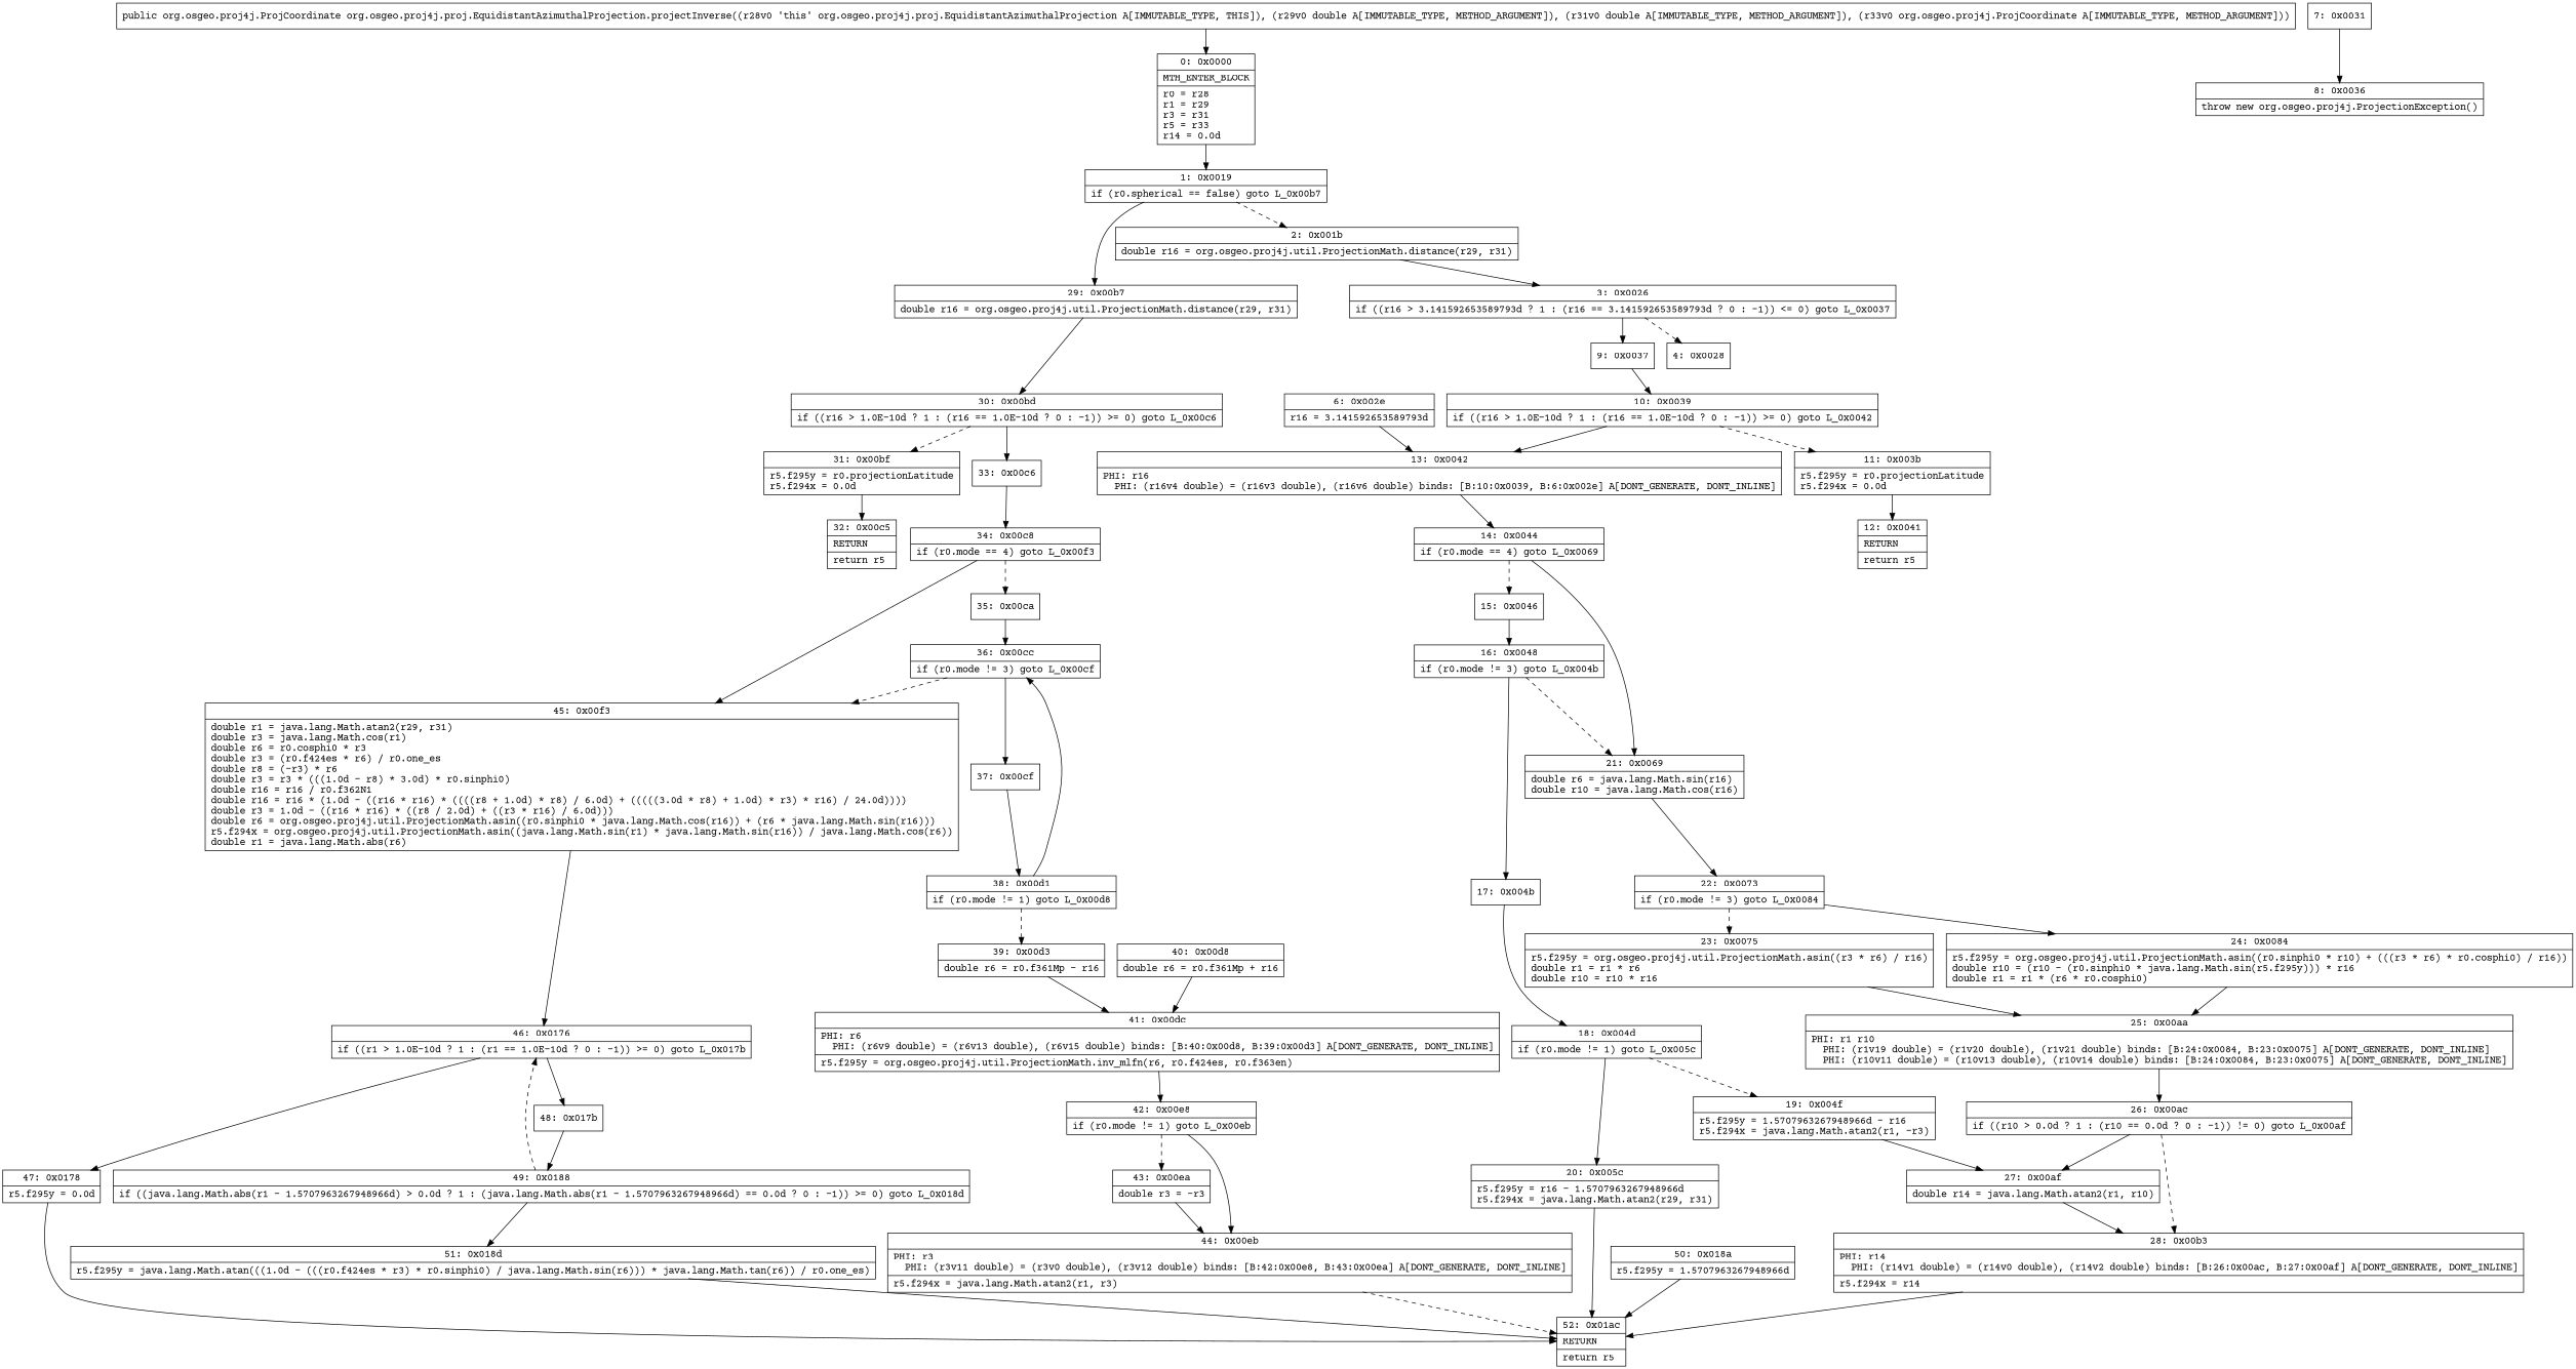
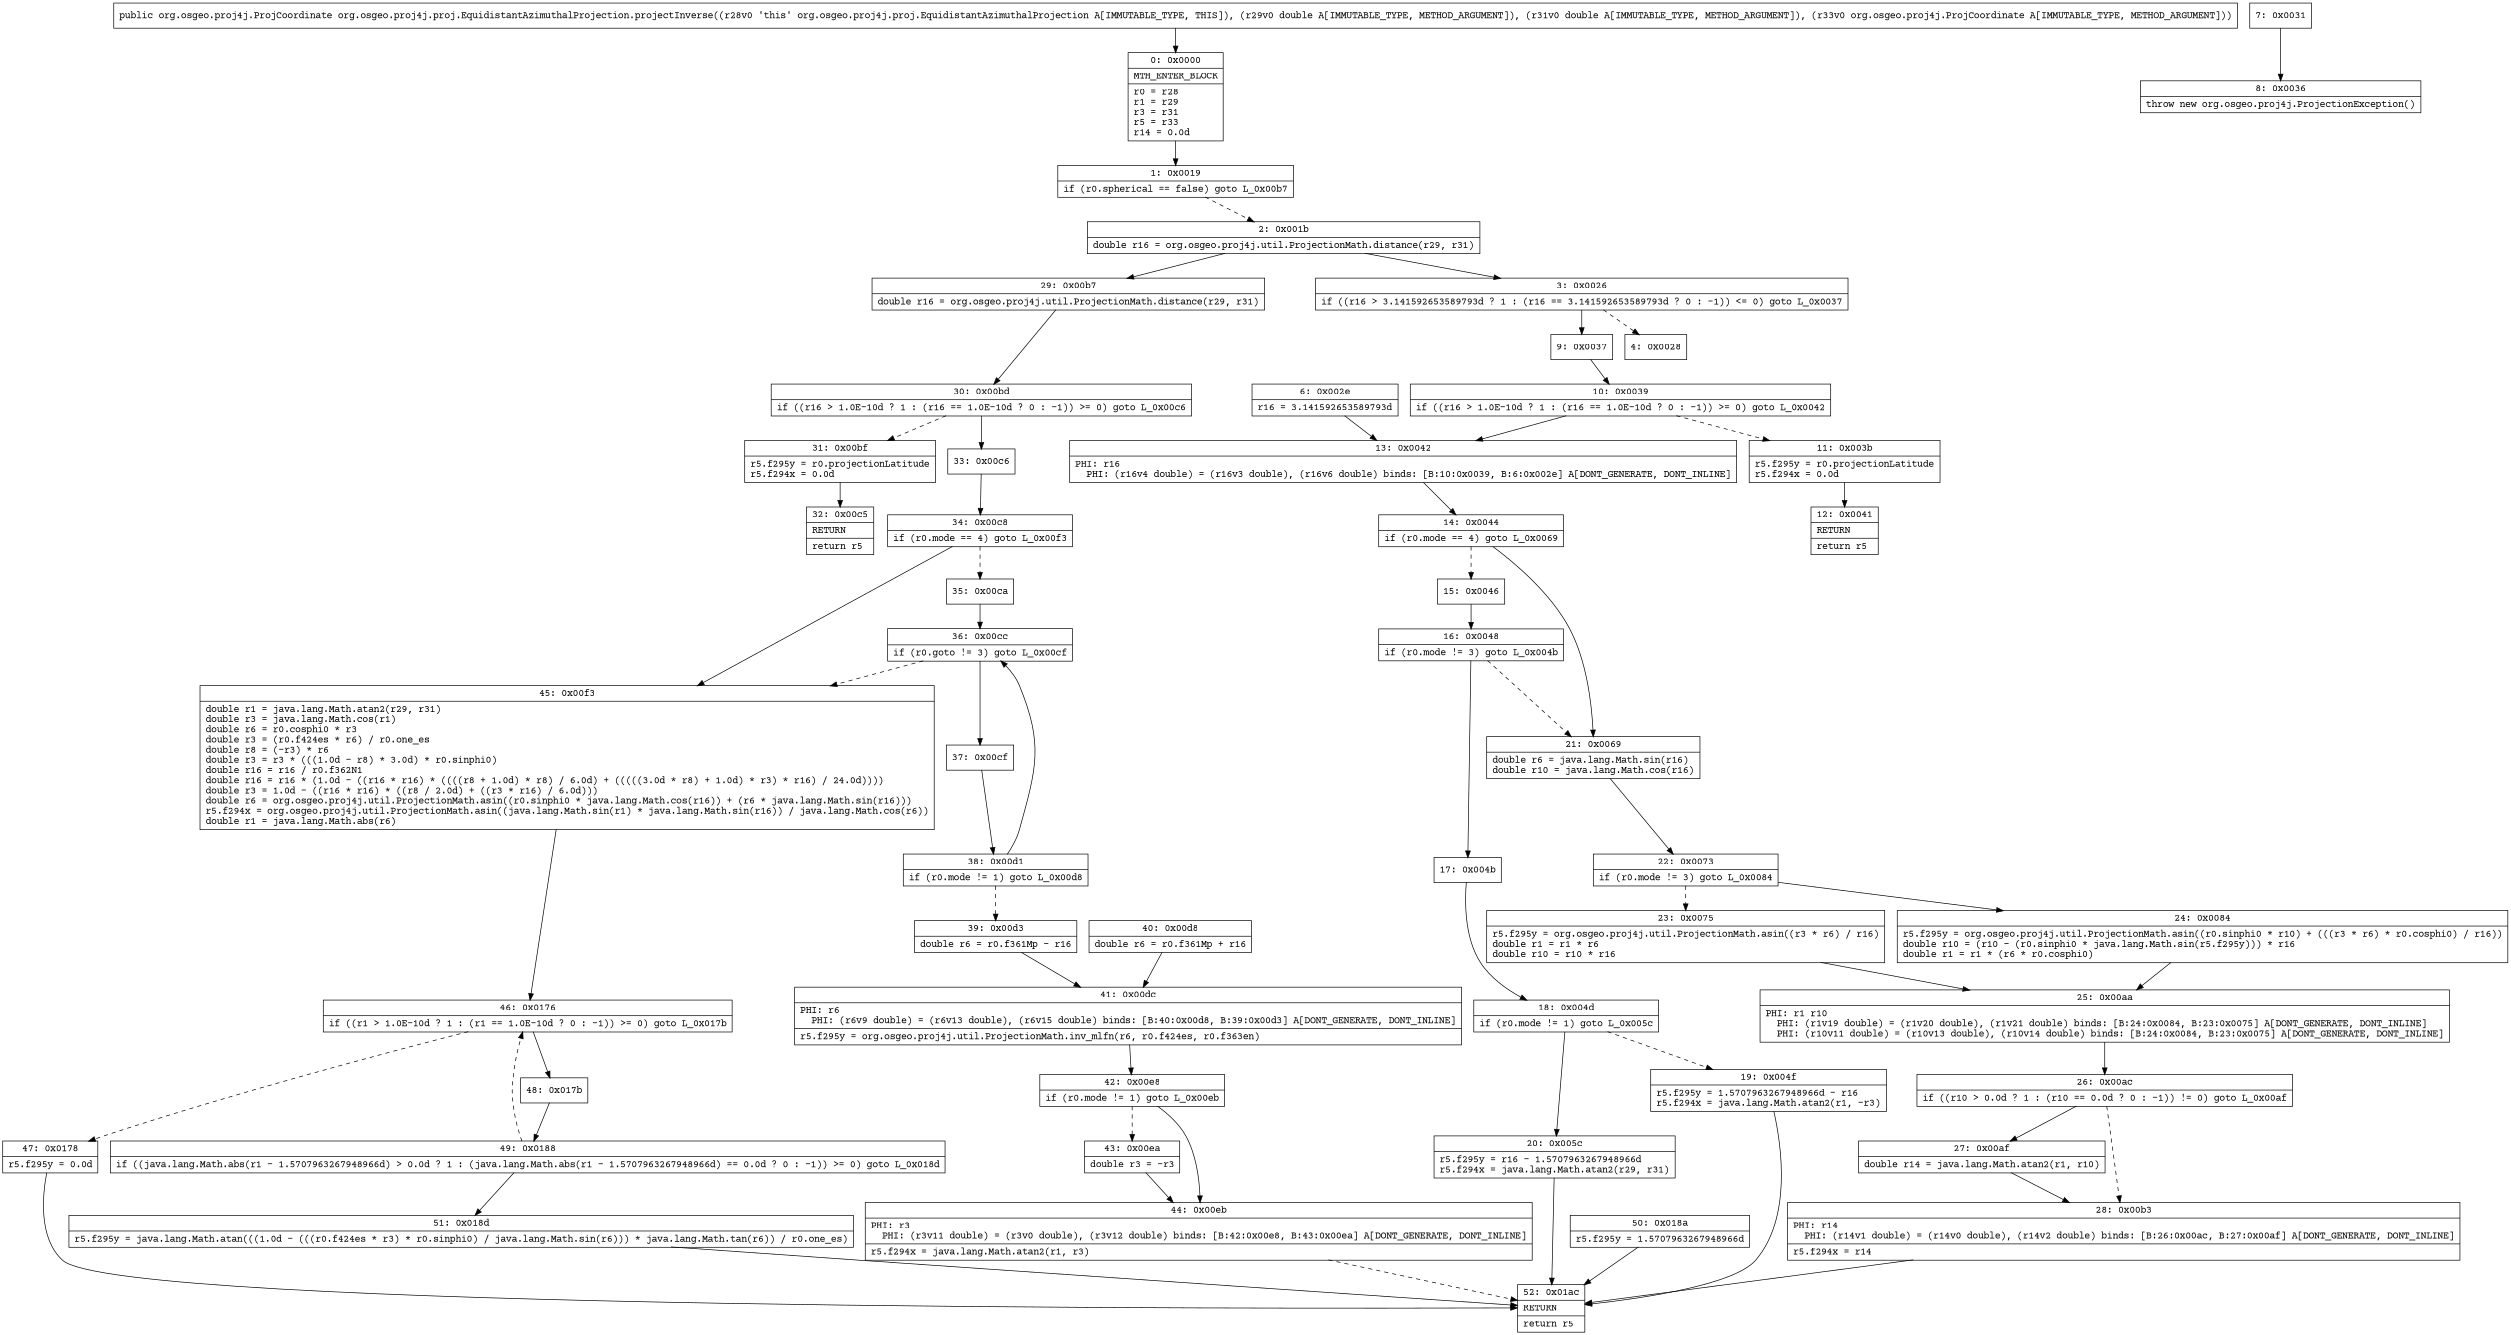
  digraph {
    fontname="Courier Prime"
    node [fontname="Courier Prime" shape=record]
    edge [fontname="Courier Prime"]
    n1 [label="{0\:\ 0x0000|MTH_ENTER_BLOCK\l|r0 = r28\lr1 = r29\lr3 = r31\lr5 = r33\lr14 = 0.0d\l}"]
    n2 [label="{1\:\ 0x0019|if (r0.spherical == false) goto L_0x00b7\l}"]
    n3 [label="{2\:\ 0x001b|double r16 = org.osgeo.proj4j.util.ProjectionMath.distance(r29, r31)\l}"]
    n4 [label="{29\:\ 0x00b7|double r16 = org.osgeo.proj4j.util.ProjectionMath.distance(r29, r31)\l}"]
    n5 [label="{3\:\ 0x0026|if ((r16 \> 3.141592653589793d ? 1 : (r16 == 3.141592653589793d ? 0 : \-1)) \<= 0) goto L_0x0037\l}"]
    n6 [label="{30\:\ 0x00bd|if ((r16 \> 1.0E\-10d ? 1 : (r16 == 1.0E\-10d ? 0 : \-1)) \>= 0) goto L_0x00c6\l}"]
    n7 [label="{4\:\ 0x0028}"]
    n8 [label="{9\:\ 0x0037}"]
    n9 [label="{10\:\ 0x0039|if ((r16 \> 1.0E\-10d ? 1 : (r16 == 1.0E\-10d ? 0 : \-1)) \>= 0) goto L_0x0042\l}"]
    n10 [label="{6\:\ 0x002e|r16 = 3.141592653589793d\l}"]
    n11 [label="{13\:\ 0x0042|PHI: r16 \l  PHI: (r16v4 double) = (r16v3 double), (r16v6 double) binds: [B:10:0x0039, B:6:0x002e] A[DONT_GENERATE, DONT_INLINE]\l}"]
    n12 [label="{7\:\ 0x0031}"]
    n13 [label="{8\:\ 0x0036|throw new org.osgeo.proj4j.ProjectionException()\l}"]
    n14 [label="{14\:\ 0x0044|if (r0.mode == 4) goto L_0x0069\l}"]
    n15 [label="{11\:\ 0x003b|r5.f295y = r0.projectionLatitude\lr5.f294x = 0.0d\l}"]
    n16 [label="{12\:\ 0x0041|RETURN\l|return r5\l}"]
    n17 [label="{15\:\ 0x0046}"]
    n18 [label="{21\:\ 0x0069|double r6 = java.lang.Math.sin(r16)\ldouble r10 = java.lang.Math.cos(r16)\l}"]
    n19 [label="{16\:\ 0x0048|if (r0.mode != 3) goto L_0x004b\l}"]
    n20 [label="{22\:\ 0x0073|if (r0.mode != 3) goto L_0x0084\l}"]
    n21 [label="{17\:\ 0x004b}"]
    n22 [label="{18\:\ 0x004d|if (r0.mode != 1) goto L_0x005c\l}"]
    n23 [label="{19\:\ 0x004f|r5.f295y = 1.5707963267948966d \- r16\lr5.f294x = java.lang.Math.atan2(r1, \-r3)\l}"]
    n24 [label="{20\:\ 0x005c|r5.f295y = r16 \- 1.5707963267948966d\lr5.f294x = java.lang.Math.atan2(r29, r31)\l}"]
    n25 [label="{52\:\ 0x01ac|RETURN\l|return r5\l}"]
    n26 [label="{23\:\ 0x0075|r5.f295y = org.osgeo.proj4j.util.ProjectionMath.asin((r3 * r6) \/ r16)\ldouble r1 = r1 * r6\ldouble r10 = r10 * r16\l}"]
    n27 [label="{24\:\ 0x0084|r5.f295y = org.osgeo.proj4j.util.ProjectionMath.asin((r0.sinphi0 * r10) + (((r3 * r6) * r0.cosphi0) \/ r16))\ldouble r10 = (r10 \- (r0.sinphi0 * java.lang.Math.sin(r5.f295y))) * r16\ldouble r1 = r1 * (r6 * r0.cosphi0)\l}"]
    n28 [label="{25\:\ 0x00aa|PHI: r1 r10 \l  PHI: (r1v19 double) = (r1v20 double), (r1v21 double) binds: [B:24:0x0084, B:23:0x0075] A[DONT_GENERATE, DONT_INLINE]\l  PHI: (r10v11 double) = (r10v13 double), (r10v14 double) binds: [B:24:0x0084, B:23:0x0075] A[DONT_GENERATE, DONT_INLINE]\l}"]
    n29 [label="{26\:\ 0x00ac|if ((r10 \> 0.0d ? 1 : (r10 == 0.0d ? 0 : \-1)) != 0) goto L_0x00af\l}"]
    n30 [label="{27\:\ 0x00af|double r14 = java.lang.Math.atan2(r1, r10)\l}"]
    n31 [label="{28\:\ 0x00b3|PHI: r14 \l  PHI: (r14v1 double) = (r14v0 double), (r14v2 double) binds: [B:26:0x00ac, B:27:0x00af] A[DONT_GENERATE, DONT_INLINE]\l|r5.f294x = r14\l}"]
    n32 [label="{31\:\ 0x00bf|r5.f295y = r0.projectionLatitude\lr5.f294x = 0.0d\l}"]
    n33 [label="{33\:\ 0x00c6}"]
    n34 [label="{32\:\ 0x00c5|RETURN\l|return r5\l}"]
    n35 [label="{34\:\ 0x00c8|if (r0.mode == 4) goto L_0x00f3\l}"]
    n36 [label="{35\:\ 0x00ca}"]
    n37 [label="{45\:\ 0x00f3|double r1 = java.lang.Math.atan2(r29, r31)\ldouble r3 = java.lang.Math.cos(r1)\ldouble r6 = r0.cosphi0 * r3\ldouble r3 = (r0.f424es * r6) \/ r0.one_es\ldouble r8 = (\-r3) * r6\ldouble r3 = r3 * (((1.0d \- r8) * 3.0d) * r0.sinphi0)\ldouble r16 = r16 \/ r0.f362N1\ldouble r16 = r16 * (1.0d \- ((r16 * r16) * ((((r8 + 1.0d) * r8) \/ 6.0d) + (((((3.0d * r8) + 1.0d) * r3) * r16) \/ 24.0d))))\ldouble r3 = 1.0d \- ((r16 * r16) * ((r8 \/ 2.0d) + ((r3 * r16) \/ 6.0d)))\ldouble r6 = org.osgeo.proj4j.util.ProjectionMath.asin((r0.sinphi0 * java.lang.Math.cos(r16)) + (r6 * java.lang.Math.sin(r16)))\lr5.f294x = org.osgeo.proj4j.util.ProjectionMath.asin((java.lang.Math.sin(r1) * java.lang.Math.sin(r16)) \/ java.lang.Math.cos(r6))\ldouble r1 = java.lang.Math.abs(r6)\l}"]
-   n38 [label="{36\:\ 0x00cc|if (r0.mode != 3) goto L_0x00cf\l}"]
+   n38 [label="{36\:\ 0x00cc|if (r0.goto != 3) goto L_0x00cf\l}"]
    n39 [label="{46\:\ 0x0176|if ((r1 \> 1.0E\-10d ? 1 : (r1 == 1.0E\-10d ? 0 : \-1)) \>= 0) goto L_0x017b\l}"]
    n40 [label="{37\:\ 0x00cf}"]
    n41 [label="{38\:\ 0x00d1|if (r0.mode != 1) goto L_0x00d8\l}"]
    n42 [label="{39\:\ 0x00d3|double r6 = r0.f361Mp \- r16\l}"]
    n43 [label="{41\:\ 0x00dc|PHI: r6 \l  PHI: (r6v9 double) = (r6v13 double), (r6v15 double) binds: [B:40:0x00d8, B:39:0x00d3] A[DONT_GENERATE, DONT_INLINE]\l|r5.f295y = org.osgeo.proj4j.util.ProjectionMath.inv_mlfn(r6, r0.f424es, r0.f363en)\l}"]
    n44 [label="{40\:\ 0x00d8|double r6 = r0.f361Mp + r16\l}"]
    n45 [label="{42\:\ 0x00e8|if (r0.mode != 1) goto L_0x00eb\l}"]
    n46 [label="{43\:\ 0x00ea|double r3 = \-r3\l}"]
    n47 [label="{44\:\ 0x00eb|PHI: r3 \l  PHI: (r3v11 double) = (r3v0 double), (r3v12 double) binds: [B:42:0x00e8, B:43:0x00ea] A[DONT_GENERATE, DONT_INLINE]\l|r5.f294x = java.lang.Math.atan2(r1, r3)\l}"]
    n48 [label="{47\:\ 0x0178|r5.f295y = 0.0d\l}"]
    n49 [label="{48\:\ 0x017b}"]
    n50 [label="{49\:\ 0x0188|if ((java.lang.Math.abs(r1 \- 1.5707963267948966d) \> 0.0d ? 1 : (java.lang.Math.abs(r1 \- 1.5707963267948966d) == 0.0d ? 0 : \-1)) \>= 0) goto L_0x018d\l}"]
    n51 [label="{51\:\ 0x018d|r5.f295y = java.lang.Math.atan(((1.0d \- (((r0.f424es * r3) * r0.sinphi0) \/ java.lang.Math.sin(r6))) * java.lang.Math.tan(r6)) \/ r0.one_es)\l}"]
    n52 [label="{50\:\ 0x018a|r5.f295y = 1.5707963267948966d\l}"]
    n53 [label="{public org.osgeo.proj4j.ProjCoordinate org.osgeo.proj4j.proj.EquidistantAzimuthalProjection.projectInverse((r28v0 'this' org.osgeo.proj4j.proj.EquidistantAzimuthalProjection A[IMMUTABLE_TYPE, THIS]), (r29v0 double A[IMMUTABLE_TYPE, METHOD_ARGUMENT]), (r31v0 double A[IMMUTABLE_TYPE, METHOD_ARGUMENT]), (r33v0 org.osgeo.proj4j.ProjCoordinate A[IMMUTABLE_TYPE, METHOD_ARGUMENT])) }"]
    n1 -> n2
    n2 -> n3 [style=dashed]
-   n2 -> n4
+   n3 -> n4
    n3 -> n5
    n4 -> n6
    n5 -> n7 [style=dashed]
    n5 -> n8
    n6 -> n32 [style=dashed]
    n6 -> n33
    n8 -> n9
    n9 -> n11
    n9 -> n15 [style=dashed]
    n10 -> n11
    n11 -> n14
    n12 -> n13
    n14 -> n17 [style=dashed]
    n14 -> n18
    n15 -> n16
    n17 -> n19
    n18 -> n20
    n19 -> n18 [style=dashed]
    n19 -> n21
    n20 -> n26 [style=dashed]
    n20 -> n27
    n21 -> n22
    n22 -> n23 [style=dashed]
    n22 -> n24
-   n23 -> n30
+   n23 -> n25
    n24 -> n25
    n26 -> n28
    n27 -> n28
    n28 -> n29
    n29 -> n30
    n29 -> n31 [style=dashed]
    n30 -> n31
    n31 -> n25
    n32 -> n34
    n33 -> n35
    n35 -> n36 [style=dashed]
    n35 -> n37
    n36 -> n38
    n37 -> n39
    n38 -> n37 [style=dashed]
    n38 -> n40
-   n39 -> n48 [style=solid]
+   n39 -> n48 [style=dashed]
    n39 -> n49
    n40 -> n41
    n41 -> n38
    n41 -> n42 [style=dashed]
    n42 -> n43
    n43 -> n45
    n44 -> n43
    n45 -> n46 [style=dashed]
    n45 -> n47
    n46 -> n47
    n47 -> n25 [style=dashed]
    n48 -> n25
    n49 -> n50
    n50 -> n39 [style=dashed]
    n50 -> n51
    n51 -> n25
    n52 -> n25
    n53 -> n1
  }
